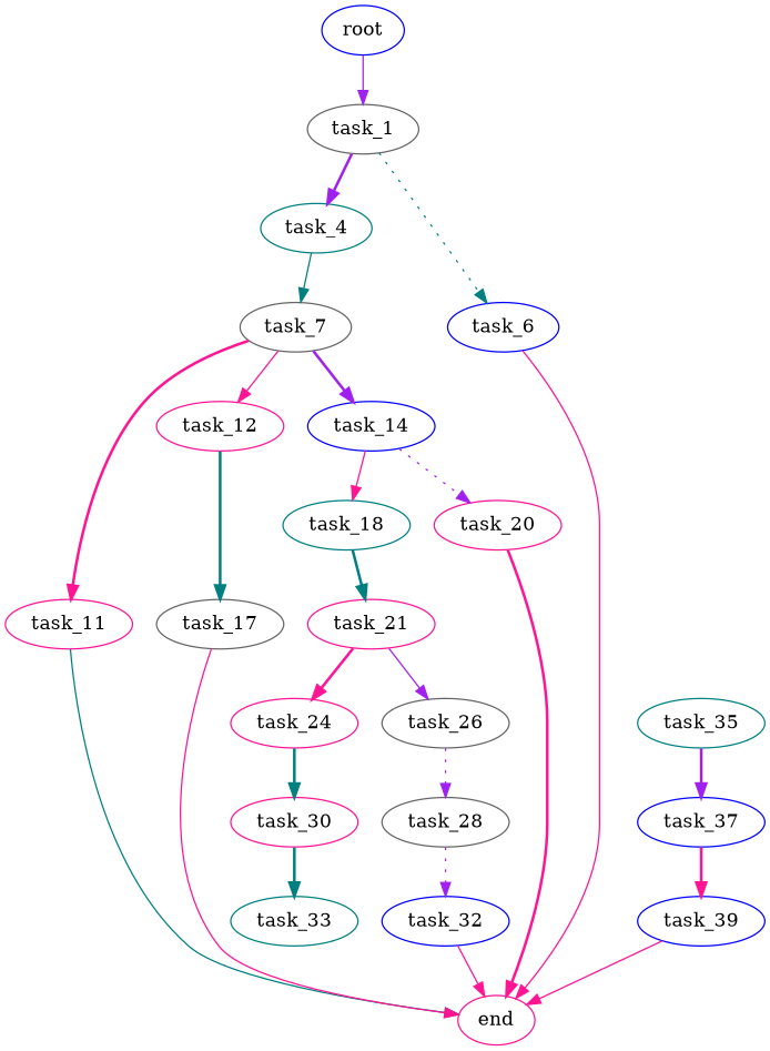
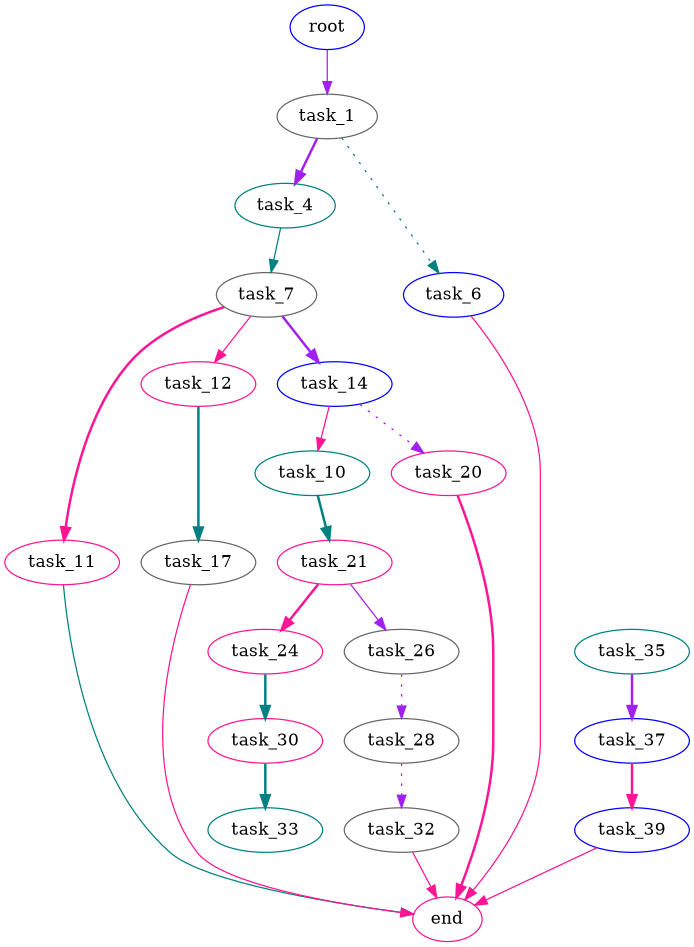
  digraph {
    node [color=deeppink]
    edge [color=deeppink style=bold]
    root [color=blue]
    task_1 [color=gray40]
    task_4 [color=teal]
    task_6 [color=blue]
    task_7 [color=gray40]
    end
    task_11
    task_12
    task_14 [color=blue]
    task_17 [color=gray40]
-   task_18 [color=teal]
+   task_18 [color=teal label=task_10]
    task_20
    task_21
    task_24
    task_26 [color=gray40]
    task_30
    task_28 [color=gray40]
    task_33 [color=teal]
-   task_32 [color=blue]
+   task_32 [color=gray40]
    task_35 [color=teal]
    task_37 [color=blue]
    task_39 [color=blue]
    root -> task_1 [color=purple style=solid]
    task_1 -> task_4 [color=purple]
    task_1 -> task_6 [color=teal style=dotted]
    task_4 -> task_7 [color=teal style=solid]
    task_6 -> end [style=solid]
    task_7 -> task_11
    task_7 -> task_12 [style=solid]
    task_7 -> task_14 [color=purple]
    task_11 -> end [color=teal style=solid]
    task_12 -> task_17 [color=teal]
    task_14 -> task_18 [style=solid]
    task_14 -> task_20 [color=purple style=dotted]
    task_17 -> end [style=solid]
    task_18 -> task_21 [color=teal]
    task_20 -> end
    task_21 -> task_24
    task_21 -> task_26 [color=purple style=solid]
    task_24 -> task_30 [color=teal]
    task_26 -> task_28 [color=purple style=dotted]
    task_30 -> task_33 [color=teal]
    task_28 -> task_32 [color=purple style=dotted]
    task_32 -> end [style=solid]
    task_35 -> task_37 [color=purple]
    task_37 -> task_39
    task_39 -> end [style=solid]
  }
